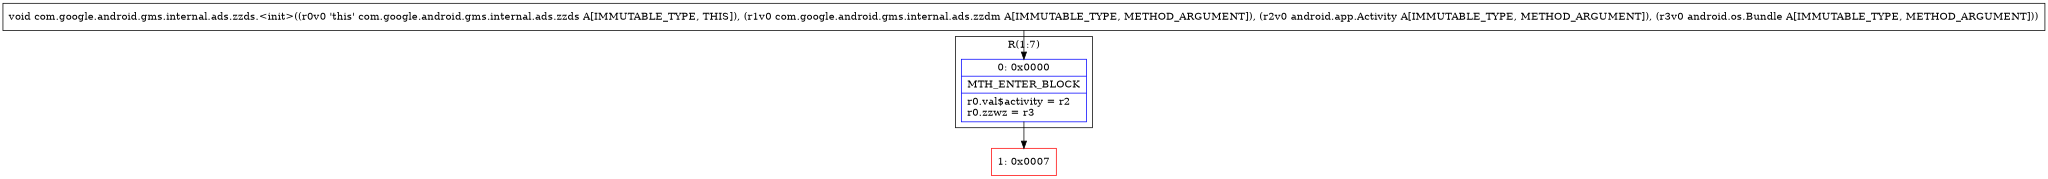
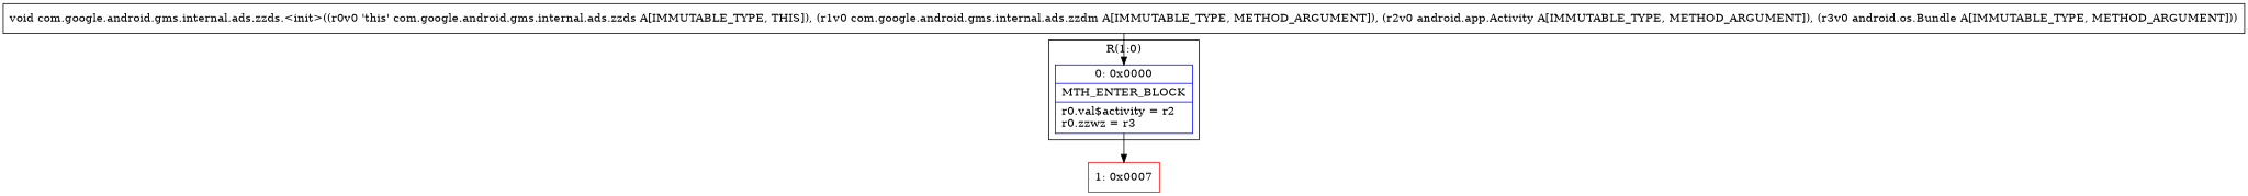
  digraph {
    node [shape=record]
    n1 [color=blue label="{0\:\ 0x0000|MTH_ENTER_BLOCK\l|r0.val$activity = r2\lr0.zzwz = r3\l}"]
    n2 [color=red label="{1\:\ 0x0007}"]
    n3 [label="{void com.google.android.gms.internal.ads.zzds.\<init\>((r0v0 'this' com.google.android.gms.internal.ads.zzds A[IMMUTABLE_TYPE, THIS]), (r1v0 com.google.android.gms.internal.ads.zzdm A[IMMUTABLE_TYPE, METHOD_ARGUMENT]), (r2v0 android.app.Activity A[IMMUTABLE_TYPE, METHOD_ARGUMENT]), (r3v0 android.os.Bundle A[IMMUTABLE_TYPE, METHOD_ARGUMENT])) }"]
    subgraph cluster_1 {
-     label="R(1:7)"
+     label="R(1:0)"
      n1
    }
    n1 -> n2
    n3 -> n1
  }
